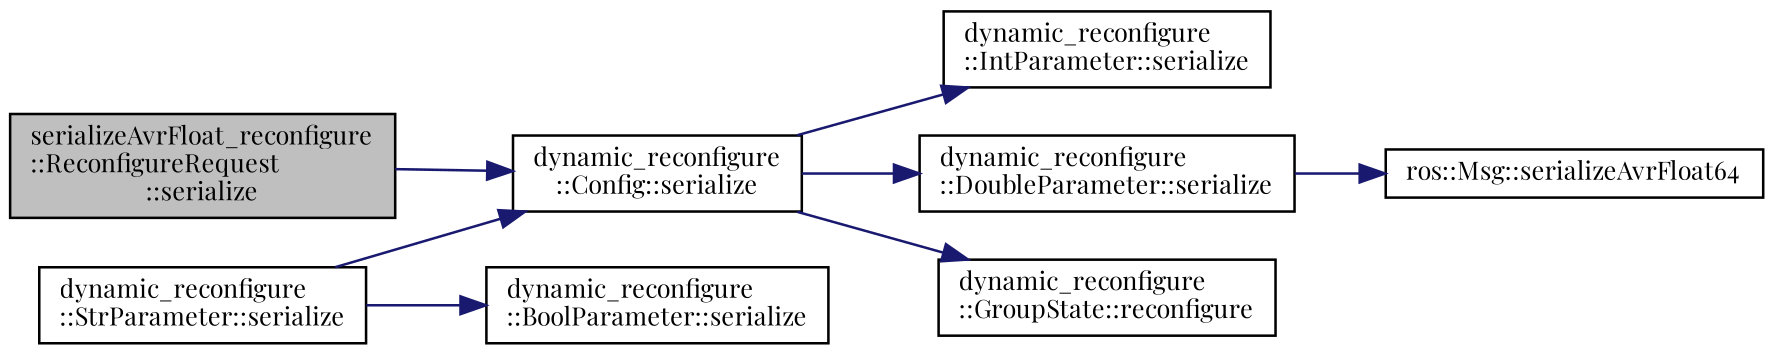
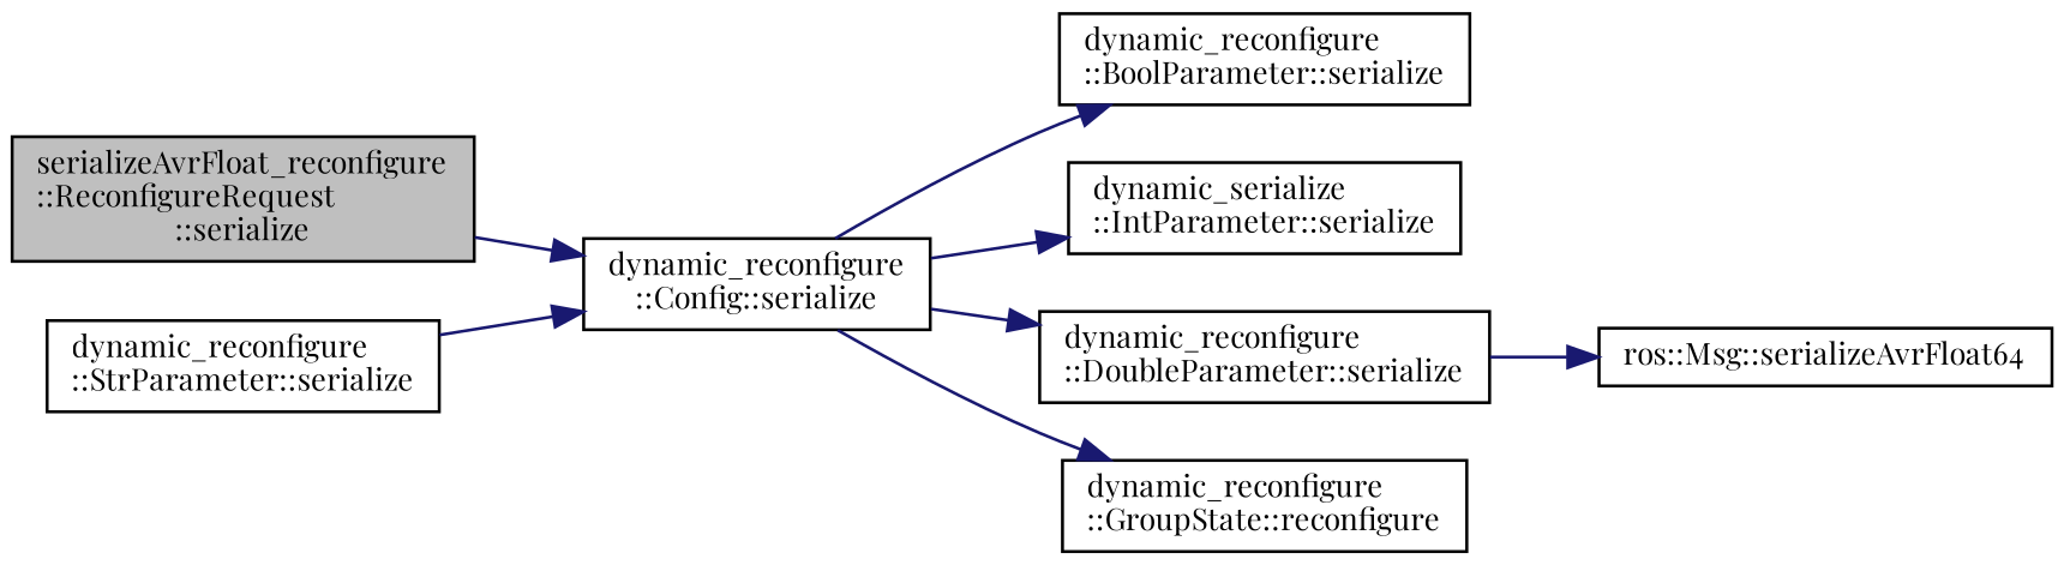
  digraph {
    fontname="Playfair Display"
    rankdir=LR
    node [color=black fillcolor=white fontname="Playfair Display" fontsize=10 shape=record style=filled]
    edge [color=midnightblue fontname="Playfair Display" fontsize=10 labelfontname=Helvetica labelfontsize=10 style=solid]
    n1 [fillcolor=grey75 fontcolor=black height=0.2 label="serializeAvrFloat_reconfigure\l::ReconfigureRequest\l::serialize" width=0.4]
    n2 [height=0.2 label="dynamic_reconfigure\l::Config::serialize" width=0.4]
    n3 [height=0.2 label="dynamic_reconfigure\l::BoolParameter::serialize" width=0.4]
-   n4 [height=0.2 label="dynamic_reconfigure\l::IntParameter::serialize" width=0.4]
+   n4 [height=0.2 label="dynamic_serialize\l::IntParameter::serialize" width=0.4]
    n5 [height=0.2 label="dynamic_reconfigure\l::DoubleParameter::serialize" width=0.4]
    n6 [height=0.2 label="dynamic_reconfigure\l::GroupState::reconfigure" width=0.4]
    n7 [height=0.2 label="dynamic_reconfigure\l::StrParameter::serialize" width=0.4]
    n8 [height=0.2 label="ros::Msg::serializeAvrFloat64" width=0.4]
    n1 -> n2
-   n7 -> n3
+   n2 -> n3
    n2 -> n4
    n2 -> n5
    n2 -> n6
    n5 -> n8
    n7 -> n2
  }
